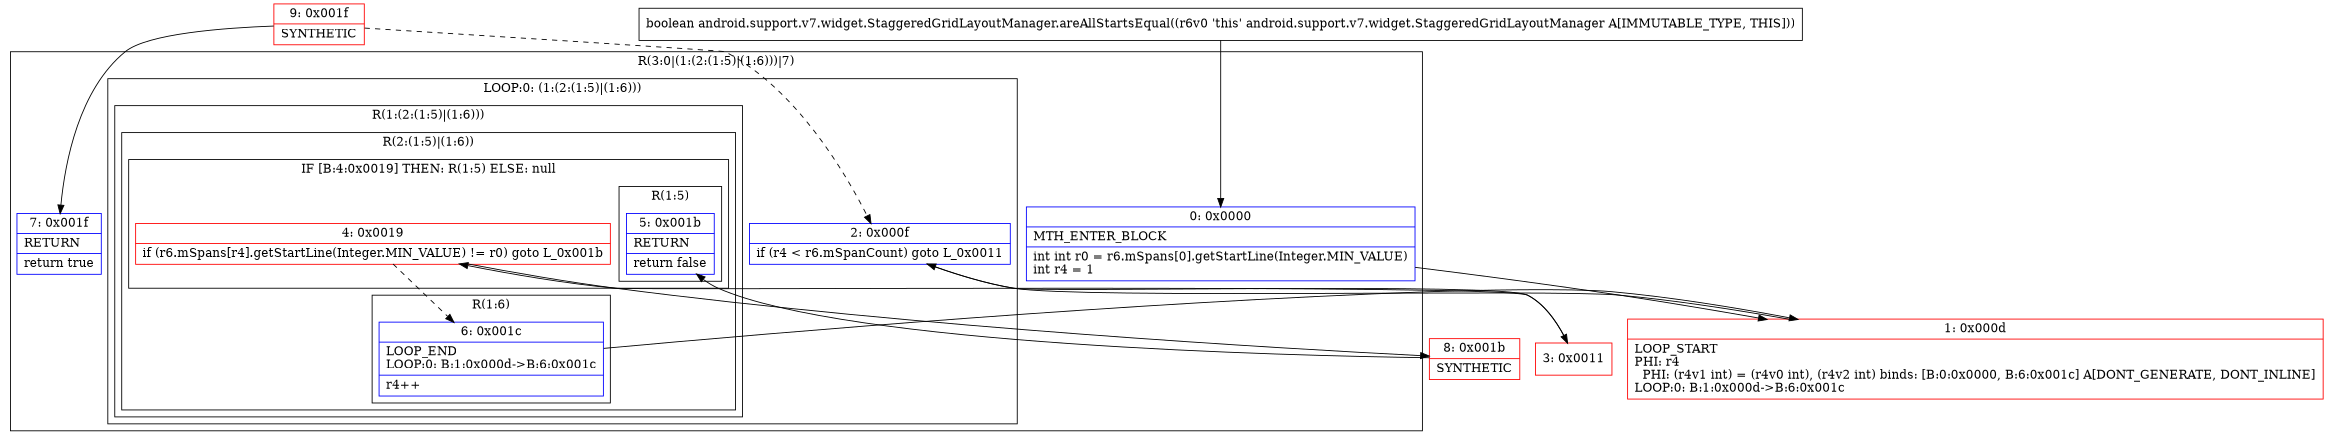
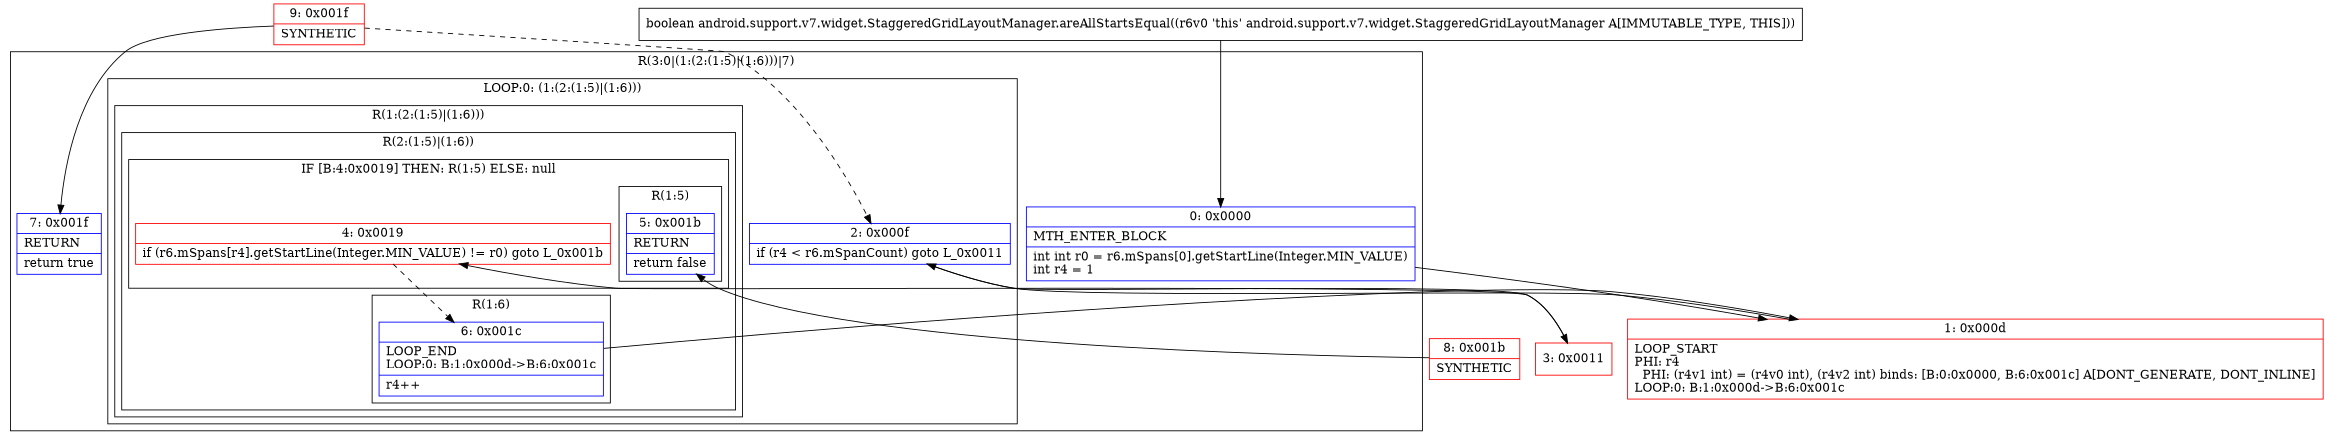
  digraph {
    node [color=blue shape=record]
    n1 [label="{5\:\ 0x001b|RETURN\l|return false\l}"]
    n2 [color=red label="{4\:\ 0x0019|if (r6.mSpans[r4].getStartLine(Integer.MIN_VALUE) != r0) goto L_0x001b\l}"]
    n3 [label="{6\:\ 0x001c|LOOP_END\lLOOP:0: B:1:0x000d\-\>B:6:0x001c\l|r4++\l}"]
    n4 [label="{2\:\ 0x000f|if (r4 \< r6.mSpanCount) goto L_0x0011\l}"]
    n5 [label="{0\:\ 0x0000|MTH_ENTER_BLOCK\l|int int r0 = r6.mSpans[0].getStartLine(Integer.MIN_VALUE)\lint r4 = 1\l}"]
    n6 [label="{7\:\ 0x001f|RETURN\l|return true\l}"]
    n7 [color=red label="{8\:\ 0x001b|SYNTHETIC\l}"]
    n8 [color=red label="{1\:\ 0x000d|LOOP_START\lPHI: r4 \l  PHI: (r4v1 int) = (r4v0 int), (r4v2 int) binds: [B:0:0x0000, B:6:0x001c] A[DONT_GENERATE, DONT_INLINE]\lLOOP:0: B:1:0x000d\-\>B:6:0x001c\l}"]
    n9 [color=red label="{3\:\ 0x0011}"]
    n10 [color=red label="{9\:\ 0x001f|SYNTHETIC\l}"]
    n11 [label="{boolean android.support.v7.widget.StaggeredGridLayoutManager.areAllStartsEqual((r6v0 'this' android.support.v7.widget.StaggeredGridLayoutManager A[IMMUTABLE_TYPE, THIS])) }" color=""]
    subgraph cluster_1 {
      label="R(3:0|(1:(2:(1:5)|(1:6)))|7)"
      n5
      n6
      subgraph cluster_2 {
        label="LOOP:0: (1:(2:(1:5)|(1:6)))"
        n4
        subgraph cluster_3 {
          label="R(1:(2:(1:5)|(1:6)))"
          subgraph cluster_4 {
            label="R(2:(1:5)|(1:6))"
            subgraph cluster_5 {
              label="IF [B:4:0x0019] THEN: R(1:5) ELSE: null"
              n2
              subgraph cluster_6 {
                label="R(1:5)"
                n1
              }
            }
            subgraph cluster_7 {
              label="R(1:6)"
              n3
            }
          }
        }
      }
    }
    n2 -> n3 [style=dashed]
-   n2 -> n7
    n3 -> n8
    n4 -> n9
    n5 -> n8
    n7 -> n1
    n8 -> n4
    n9 -> n2
    n10 -> n4 [style=dashed]
    n10 -> n6
    n11 -> n5
  }
